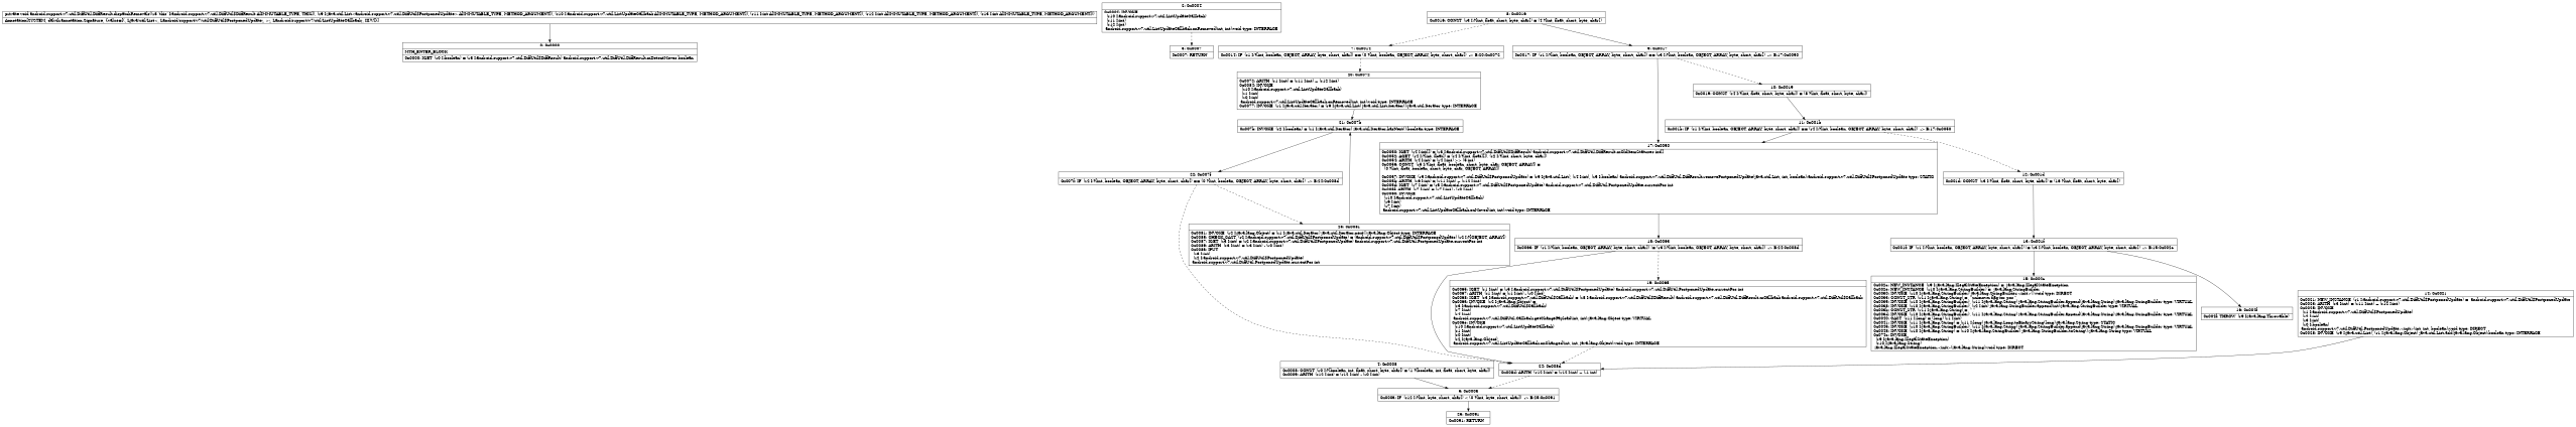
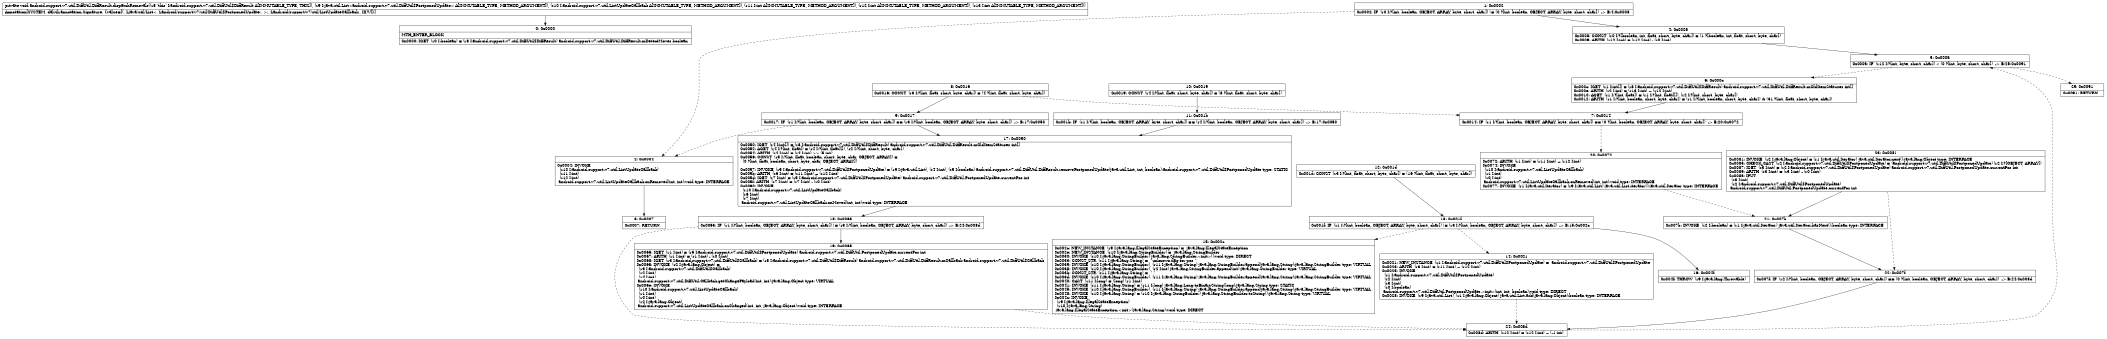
  digraph {
    node [shape=record]
    n1 [label="{0\:\ 0x0000|MTH_ENTER_BLOCK\l|0x0000: IGET  (r0 I:boolean) = (r8 I:android.support.v7.util.DiffUtil$DiffResult) android.support.v7.util.DiffUtil.DiffResult.mDetectMoves boolean \l}"]
+   n2 [label="{1\:\ 0x0002|0x0002: IF  (r0 I:?[int, boolean, OBJECT, ARRAY, byte, short, char]) != (0 ?[int, boolean, OBJECT, ARRAY, byte, short, char])  \-\> B:4:0x0008 \l}"]
    n3 [label="{2\:\ 0x0004|0x0004: INVOKE  \l  (r10 I:android.support.v7.util.ListUpdateCallback)\l  (r11 I:int)\l  (r12 I:int)\l android.support.v7.util.ListUpdateCallback.onRemoved(int, int):void type: INTERFACE \l}"]
    n4 [label="{4\:\ 0x0008|0x0008: CONST  (r0 I:?[boolean, int, float, short, byte, char]) = (1 ?[boolean, int, float, short, byte, char]) \l0x0009: ARITH  (r12 I:int) = (r12 I:int) \- (r0 I:int) \l}"]
    n5 [label="{3\:\ 0x0007|0x0007: RETURN   \l}"]
    n6 [label="{5\:\ 0x000a|0x000a: IF  (r12 I:?[int, byte, short, char]) \< (0 ?[int, byte, short, char])  \-\> B:25:0x0091 \l}"]
+   n7 [label="{6\:\ 0x000c|0x000c: IGET  (r1 I:int[]) = (r8 I:android.support.v7.util.DiffUtil$DiffResult) android.support.v7.util.DiffUtil.DiffResult.mOldItemStatuses int[] \l0x000e: ARITH  (r2 I:int) = (r13 I:int) + (r12 I:int) \l0x0010: AGET  (r1 I:?[int, float]) = (r1 I:?[int, float][]), (r2 I:?[int, short, byte, char]) \l0x0012: ARITH  (r1 I:?[int, boolean, short, byte, char]) = (r1 I:?[int, boolean, short, byte, char]) & (31 ?[int, float, short, byte, char]) \l}"]
    n8 [label="{25\:\ 0x0091|0x0091: RETURN   \l}"]
    n9 [label="{7\:\ 0x0014|0x0014: IF  (r1 I:?[int, boolean, OBJECT, ARRAY, byte, short, char]) == (0 ?[int, boolean, OBJECT, ARRAY, byte, short, char])  \-\> B:20:0x0072 \l}"]
-   n10 [label="{20\:\ 0x0072|0x0072: ARITH  (r1 I:int) = (r11 I:int) + (r12 I:int) \l0x0084: INVOKE  \l  (r10 I:android.support.v7.util.ListUpdateCallback)\l  (r1 I:int)\l  (r0 I:int)\l android.support.v7.util.ListUpdateCallback.onRemoved(int, int):void type: INTERFACE \l0x0077: INVOKE  (r1 I:java.util.Iterator) = (r9 I:java.util.List) java.util.List.iterator():java.util.Iterator type: INTERFACE \l}"]
+   n10 [label="{20\:\ 0x0072|0x0072: ARITH  (r1 I:int) = (r11 I:int) + (r12 I:int) \l0x0074: INVOKE  \l  (r10 I:android.support.v7.util.ListUpdateCallback)\l  (r1 I:int)\l  (r0 I:int)\l android.support.v7.util.ListUpdateCallback.onRemoved(int, int):void type: INTERFACE \l0x0077: INVOKE  (r1 I:java.util.Iterator) = (r9 I:java.util.List) java.util.List.iterator():java.util.Iterator type: INTERFACE \l}"]
    n11 [label="{8\:\ 0x0016|0x0016: CONST  (r3 I:?[int, float, short, byte, char]) = (4 ?[int, float, short, byte, char]) \l}"]
    n12 [label="{9\:\ 0x0017|0x0017: IF  (r1 I:?[int, boolean, OBJECT, ARRAY, byte, short, char]) == (r3 I:?[int, boolean, OBJECT, ARRAY, byte, short, char])  \-\> B:17:0x0050 \l}"]
    n13 [label="{21\:\ 0x007b|0x007b: INVOKE  (r2 I:boolean) = (r1 I:java.util.Iterator) java.util.Iterator.hasNext():boolean type: INTERFACE \l}"]
    n14 [label="{10\:\ 0x0019|0x0019: CONST  (r4 I:?[int, float, short, byte, char]) = (8 ?[int, float, short, byte, char]) \l}"]
    n15 [label="{17\:\ 0x0050|0x0050: IGET  (r4 I:int[]) = (r8 I:android.support.v7.util.DiffUtil$DiffResult) android.support.v7.util.DiffUtil.DiffResult.mOldItemStatuses int[] \l0x0052: AGET  (r4 I:?[int, float]) = (r4 I:?[int, float][]), (r2 I:?[int, short, byte, char]) \l0x0054: ARITH  (r4 I:int) = (r4 I:int) \>\> (5 int) \l0x0056: CONST  (r5 I:?[int, float, boolean, short, byte, char, OBJECT, ARRAY]) = \l  (0 ?[int, float, boolean, short, byte, char, OBJECT, ARRAY])\l \l0x0057: INVOKE  (r5 I:android.support.v7.util.DiffUtil$PostponedUpdate) = (r9 I:java.util.List), (r4 I:int), (r5 I:boolean) android.support.v7.util.DiffUtil.DiffResult.removePostponedUpdate(java.util.List, int, boolean):android.support.v7.util.DiffUtil$PostponedUpdate type: STATIC \l0x005b: ARITH  (r6 I:int) = (r11 I:int) + (r12 I:int) \l0x005d: IGET  (r7 I:int) = (r5 I:android.support.v7.util.DiffUtil$PostponedUpdate) android.support.v7.util.DiffUtil.PostponedUpdate.currentPos int \l0x005f: ARITH  (r7 I:int) = (r7 I:int) \- (r0 I:int) \l0x0060: INVOKE  \l  (r10 I:android.support.v7.util.ListUpdateCallback)\l  (r6 I:int)\l  (r7 I:int)\l android.support.v7.util.ListUpdateCallback.onMoved(int, int):void type: INTERFACE \l}"]
    n16 [label="{11\:\ 0x001b|0x001b: IF  (r1 I:?[int, boolean, OBJECT, ARRAY, byte, short, char]) == (r4 I:?[int, boolean, OBJECT, ARRAY, byte, short, char])  \-\> B:17:0x0050 \l}"]
    n17 [label="{18\:\ 0x0063|0x0063: IF  (r1 I:?[int, boolean, OBJECT, ARRAY, byte, short, char]) != (r3 I:?[int, boolean, OBJECT, ARRAY, byte, short, char])  \-\> B:24:0x008d \l}"]
    n18 [label="{12\:\ 0x001d|0x001d: CONST  (r3 I:?[int, float, short, byte, char]) = (16 ?[int, float, short, byte, char]) \l}"]
    n19 [label="{13\:\ 0x001f|0x001f: IF  (r1 I:?[int, boolean, OBJECT, ARRAY, byte, short, char]) != (r3 I:?[int, boolean, OBJECT, ARRAY, byte, short, char])  \-\> B:15:0x002c \l}"]
    n20 [label="{14\:\ 0x0021|0x0021: NEW_INSTANCE  (r1 I:android.support.v7.util.DiffUtil$PostponedUpdate) =  android.support.v7.util.DiffUtil$PostponedUpdate \l0x0023: ARITH  (r3 I:int) = (r11 I:int) + (r12 I:int) \l0x0025: INVOKE  \l  (r1 I:android.support.v7.util.DiffUtil$PostponedUpdate)\l  (r2 I:int)\l  (r3 I:int)\l  (r0 I:boolean)\l android.support.v7.util.DiffUtil.PostponedUpdate.\<init\>(int, int, boolean):void type: DIRECT \l0x0028: INVOKE  (r9 I:java.util.List), (r1 I:java.lang.Object) java.util.List.add(java.lang.Object):boolean type: INTERFACE \l}"]
-   n21 [label="{15\:\ 0x002c|0x002c: NEW_INSTANCE  (r9 I:java.lang.IllegalStateException) =  java.lang.IllegalStateException \l0x002e: NEW_INSTANCE  (r10 I:java.lang.StringBuilder) =  java.lang.StringBuilder \l0x0030: INVOKE  (r10 I:java.lang.StringBuilder) java.lang.StringBuilder.\<init\>():void type: DIRECT \l0x0033: CONST_STR  (r11 I:java.lang.String) =  \"unknown flag for pos \" \l0x0035: INVOKE  (r10 I:java.lang.StringBuilder), (r11 I:java.lang.String) java.lang.StringBuilder.append(java.lang.String):java.lang.StringBuilder type: VIRTUAL \l0x0038: INVOKE  (r10 I:java.lang.StringBuilder), (r2 I:int) java.lang.StringBuilder.append(int):java.lang.StringBuilder type: VIRTUAL \l0x003b: CONST_STR  (r11 I:java.lang.String) =  \" \" \l0x003d: INVOKE  (r10 I:java.lang.StringBuilder), (r11 I:java.lang.String) java.lang.StringBuilder.append(java.lang.String):java.lang.StringBuilder type: VIRTUAL \l0x0040: CAST  (r11 I:long) = (long) (r1 I:int) \l0x0041: INVOKE  (r11 I:java.lang.String) = (r11 I:long) java.lang.Long.toBinaryString(long):java.lang.String type: STATIC \l0x0045: INVOKE  (r10 I:java.lang.StringBuilder), (r11 I:java.lang.String) java.lang.StringBuilder.append(java.lang.String):java.lang.StringBuilder type: VIRTUAL \l0x0048: INVOKE  (r10 I:java.lang.String) = (r10 I:java.lang.StringBuilder) java.lang.StringBuilder.toString():java.lang.String type: VIRTUAL \l0x074c: INVOKE  \l  (r9 I:java.lang.IllegalStateException)\l  (r10 I:java.lang.String)\l java.lang.IllegalStateException.\<init\>(java.lang.String):void type: DIRECT \l}"]
+   n21 [label="{15\:\ 0x002c|0x002c: NEW_INSTANCE  (r9 I:java.lang.IllegalStateException) =  java.lang.IllegalStateException \l0x002e: NEW_INSTANCE  (r10 I:java.lang.StringBuilder) =  java.lang.StringBuilder \l0x0030: INVOKE  (r10 I:java.lang.StringBuilder) java.lang.StringBuilder.\<init\>():void type: DIRECT \l0x0033: CONST_STR  (r11 I:java.lang.String) =  \"unknown flag for pos \" \l0x0035: INVOKE  (r10 I:java.lang.StringBuilder), (r11 I:java.lang.String) java.lang.StringBuilder.append(java.lang.String):java.lang.StringBuilder type: VIRTUAL \l0x0038: INVOKE  (r10 I:java.lang.StringBuilder), (r2 I:int) java.lang.StringBuilder.append(int):java.lang.StringBuilder type: VIRTUAL \l0x003b: CONST_STR  (r11 I:java.lang.String) =  \" \" \l0x003d: INVOKE  (r10 I:java.lang.StringBuilder), (r11 I:java.lang.String) java.lang.StringBuilder.append(java.lang.String):java.lang.StringBuilder type: VIRTUAL \l0x0040: CAST  (r11 I:long) = (long) (r1 I:int) \l0x0041: INVOKE  (r11 I:java.lang.String) = (r11 I:long) java.lang.Long.toBinaryString(long):java.lang.String type: STATIC \l0x0045: INVOKE  (r10 I:java.lang.StringBuilder), (r11 I:java.lang.String) java.lang.StringBuilder.append(java.lang.String):java.lang.StringBuilder type: VIRTUAL \l0x0048: INVOKE  (r10 I:java.lang.String) = (r10 I:java.lang.StringBuilder) java.lang.StringBuilder.toString():java.lang.String type: VIRTUAL \l0x004c: INVOKE  \l  (r9 I:java.lang.IllegalStateException)\l  (r10 I:java.lang.String)\l java.lang.IllegalStateException.\<init\>(java.lang.String):void type: DIRECT \l}"]
    n22 [label="{16\:\ 0x004f|0x004f: THROW  (r9 I:java.lang.Throwable) \l}"]
    n23 [label="{24\:\ 0x008d|0x008d: ARITH  (r12 I:int) = (r12 I:int) + (\-1 int) \l}"]
-   n24 [label="{19\:\ 0x0065|0x0065: IGET  (r1 I:int) = (r5 I:android.support.v7.util.DiffUtil$PostponedUpdate) android.support.v7.util.DiffUtil.PostponedUpdate.currentPos int \l0x0067: ARITH  (r1 I:int) = (r1 I:int) \- (r0 I:int) \l0x0068: IGET  (r3 I:android.support.v7.util.DiffUtil$Callback) = (r8 I:android.support.v7.util.DiffUtil$DiffResult) android.support.v7.util.DiffUtil.DiffResult.mCallback android.support.v7.util.DiffUtil$Callback \l0x006a: INVOKE  (r2 I:java.lang.Object) = \l  (r3 I:android.support.v7.util.DiffUtil$Callback)\l  (r7 I:int)\l  (r4 I:int)\l android.support.v7.util.DiffUtil.Callback.getChangePayload(int, int):java.lang.Object type: VIRTUAL \l0x006e: INVOKE  \l  (r10 I:android.support.v7.util.ListUpdateCallback)\l  (r1 I:int)\l  (r0 I:int)\l  (r2 I:java.lang.Object)\l android.support.v7.util.ListUpdateCallback.onChanged(int, int, java.lang.Object):void type: INTERFACE \l}"]
+   n24 [label="{19\:\ 0x0065|0x0065: IGET  (r1 I:int) = (r5 I:android.support.v7.util.DiffUtil$PostponedUpdate) android.support.v7.util.DiffUtil.PostponedUpdate.currentPos int \l0x0067: ARITH  (r1 I:int) = (r1 I:int) \- (r0 I:int) \l0x0068: IGET  (r3 I:android.support.v7.util.DiffUtil$Callback) = (r8 I:android.support.v7.util.DiffUtil$DiffResult) android.support.v7.util.DiffUtil.DiffResult.mCallback android.support.v7.util.DiffUtil$Callback \l0x006a: INVOKE  (r2 I:java.lang.Object) = \l  (r3 I:android.support.v7.util.DiffUtil$Callback)\l  (r2 I:int)\l  (r4 I:int)\l android.support.v7.util.DiffUtil.Callback.getChangePayload(int, int):java.lang.Object type: VIRTUAL \l0x006e: INVOKE  \l  (r10 I:android.support.v7.util.ListUpdateCallback)\l  (r1 I:int)\l  (r0 I:int)\l  (r2 I:java.lang.Object)\l android.support.v7.util.ListUpdateCallback.onChanged(int, int, java.lang.Object):void type: INTERFACE \l}"]
    n25 [label="{22\:\ 0x007f|0x007f: IF  (r2 I:?[int, boolean, OBJECT, ARRAY, byte, short, char]) == (0 ?[int, boolean, OBJECT, ARRAY, byte, short, char])  \-\> B:24:0x008d \l}"]
-   n26 [label="{23\:\ 0x0081|0x0081: INVOKE  (r2 I:java.lang.Object) = (r1 I:java.util.Iterator) java.util.Iterator.next():java.lang.Object type: INTERFACE \l0x0085: CHECK_CAST  (r2 I:android.support.v7.util.DiffUtil$PostponedUpdate) = (android.support.v7.util.DiffUtil$PostponedUpdate) (r2 I:?[OBJECT, ARRAY]) \l0x0087: IGET  (r3 I:int) = (r2 I:android.support.v7.util.DiffUtil$PostponedUpdate) android.support.v7.util.DiffUtil.PostponedUpdate.currentPos int \l0x0089: ARITH  (r3 I:int) = (r3 I:int) \- (r0 I:int) \l0x008a: IPUT  \l  (r3 I:int)\l  (r2 I:android.support.v7.util.DiffUtil$PostponedUpdate)\l android.support.v7.util.DiffUtil.PostponedUpdate.currentPos int \l}"]
+   n26 [label="{23\:\ 0x0081|0x0081: INVOKE  (r2 I:java.lang.Object) = (r1 I:java.util.Iterator) java.util.Iterator.next():java.lang.Object type: INTERFACE \l0x0085: CHECK_CAST  (r2 I:android.support.v7.util.DiffUtil$PostponedUpdate) = (android.support.v7.util.DiffUtil$PostponedUpdate) (r2 I:?[OBJECT, ARRAY]) \l0x0087: IGET  (r3 I:int) = (r2 I:android.support.v7.util.DiffUtil$PostponedUpdate) android.support.v7.util.DiffUtil.PostponedUpdate.currentPos int \l0x0089: ARITH  (r3 I:int) = (r3 I:int) \- (r0 I:int) \l2x008a: IPUT  \l  (r3 I:int)\l  (r2 I:android.support.v7.util.DiffUtil$PostponedUpdate)\l android.support.v7.util.DiffUtil.PostponedUpdate.currentPos int \l}"]
    n27 [label="{private void android.support.v7.util.DiffUtil.DiffResult.dispatchRemovals((r8 'this' I:android.support.v7.util.DiffUtil$DiffResult A[IMMUTABLE_TYPE, THIS]), (r9 I:java.util.List\<android.support.v7.util.DiffUtil$PostponedUpdate\> A[IMMUTABLE_TYPE, METHOD_ARGUMENT]), (r10 I:android.support.v7.util.ListUpdateCallback A[IMMUTABLE_TYPE, METHOD_ARGUMENT]), (r11 I:int A[IMMUTABLE_TYPE, METHOD_ARGUMENT]), (r12 I:int A[IMMUTABLE_TYPE, METHOD_ARGUMENT]), (r13 I:int A[IMMUTABLE_TYPE, METHOD_ARGUMENT]))  | Annotation[SYSTEM, dalvik.annotation.Signature, \{value=[(, Ljava\/util\/List\<, Landroid\/support\/v7\/util\/DiffUtil$PostponedUpdate;, \>;, Landroid\/support\/v7\/util\/ListUpdateCallback;, III)V]\}]\l}"]
-   n3 -> n5 [style=dashed]
+   n2 -> n3 [style=dashed]
+   n2 -> n4
+   n3 -> n5
    n4 -> n6
-   n6 -> n8
+   n6 -> n7 [style=dashed]
+   n6 -> n8 [style=dashed]
+   n7 -> n9
    n9 -> n10 [style=dashed]
-   n10 -> n13
+   n10 -> n13 [style=dashed]
    n11 -> n9 [style=dashed]
    n11 -> n12
-   n12 -> n14 [style=dashed]
+   n12 -> n3 [style=dashed]
    n12 -> n15
    n13 -> n25
    n14 -> n16
    n15 -> n17
    n16 -> n15
-   n16 -> n18 [style=dashed]
-   n17 -> n23
-   n17 -> n24 [style=dashed]
+   n17 -> n23 [style=dashed]
+   n17 -> n24 [style=solid]
    n18 -> n19
-   n19 -> n21
+   n19 -> n20 [style=dashed]
+   n19 -> n21 [style=dashed]
    n19 -> n22
-   n20 -> n23
+   n20 -> n23 [style=dashed]
    n23 -> n6 [style=dashed]
    n24 -> n23 [style=dashed]
-   n25 -> n23 [style=dashed]
-   n25 -> n26 [style=dashed]
+   n25 -> n23
+   n26 -> n25 [style=dashed]
    n26 -> n13
    n27 -> n1
  }
